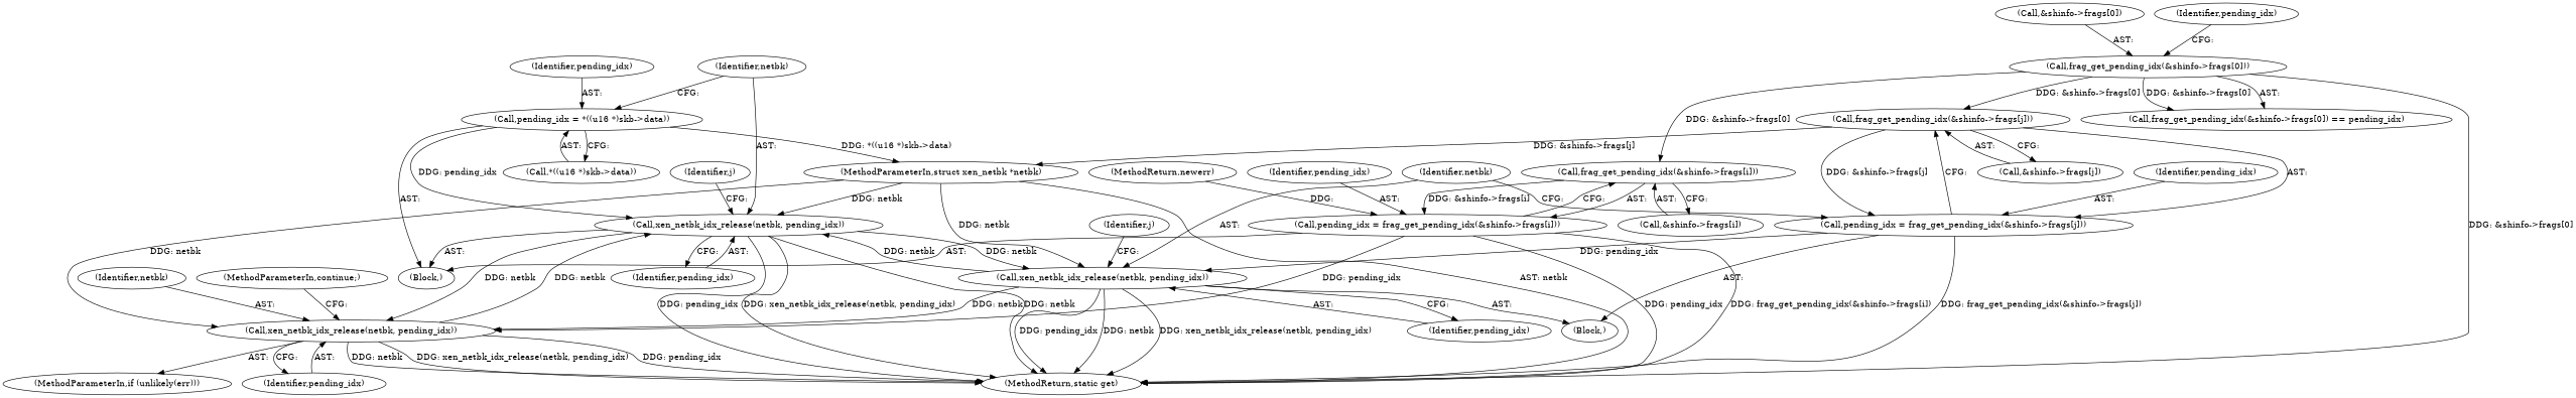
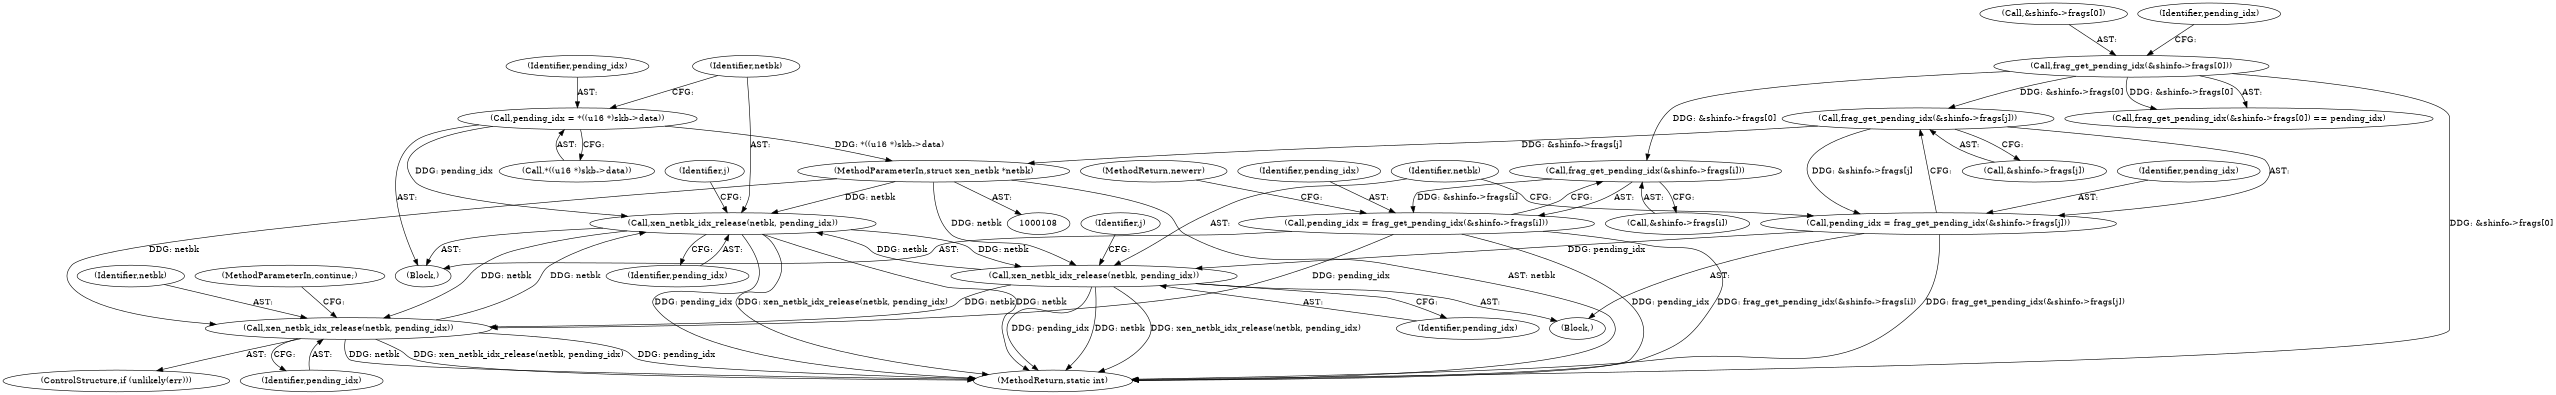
  digraph {
    n1 [label="(Call,xen_netbk_idx_release(netbk, pending_idx))"]
    n2 [label="(Call,xen_netbk_idx_release(netbk, pending_idx))"]
    n3 [label="(Call,xen_netbk_idx_release(netbk, pending_idx))"]
    n4 [label="(Block,)"]
-   n5 [label="(MethodReturn,static get)"]
+   n5 [label="(MethodReturn,static int)"]
    n6 [label="(Identifier,pending_idx)"]
    n7 [label="(Identifier,pending_idx)"]
    n8 [label="(Block,)"]
    n9 [label="(Identifier,pending_idx)"]
-   n10 [label="(MethodParameterIn,if (unlikely(err)))"]
+   n10 [label="(ControlStructure,if (unlikely(err)))"]
    n11 [label="(MethodParameterIn,struct xen_netbk *netbk)"]
+   1000108
    n13 [label="(Call,pending_idx = frag_get_pending_idx(&shinfo->frags[i]))"]
    n14 [label="(Call,frag_get_pending_idx(&shinfo->frags[i]))"]
    n15 [label="(Call,&shinfo->frags[i])"]
    n16 [label="(Call,frag_get_pending_idx(&shinfo->frags[0]))"]
    n17 [label="(Call,frag_get_pending_idx(&shinfo->frags[j]))"]
    n18 [label="(Call,frag_get_pending_idx(&shinfo->frags[0]) == pending_idx)"]
    n19 [label="(Call,pending_idx = frag_get_pending_idx(&shinfo->frags[j]))"]
    n20 [label="(Call,&shinfo->frags[j])"]
    n21 [label="(Call,&shinfo->frags[0])"]
    n22 [label="(Call,pending_idx = *((u16 *)skb->data))"]
    n23 [label="(Call,*((u16 *)skb->data))"]
    n24 [label="(Identifier,netbk)"]
    n25 [label="(Identifier,netbk)"]
    n26 [label="(Identifier,pending_idx)"]
    n27 [label="(Identifier,pending_idx)"]
    n28 [label="(MethodParameterIn,continue;)"]
    n29 [label="(Identifier,netbk)"]
    n30 [label="(MethodReturn,newerr)"]
    n31 [label="(Identifier,j)"]
    n32 [label="(Identifier,j)"]
    n33 [label="(Identifier,pending_idx)"]
    n34 [label="(Identifier,pending_idx)"]
    n1 -> n2 [label="DDG: netbk"]
    n1 -> n3 [label="DDG: netbk"]
    n1 -> n4 [label="AST: "]
    n1 -> n5 [label="DDG: xen_netbk_idx_release(netbk, pending_idx)"]
    n1 -> n5 [label="DDG: netbk"]
    n1 -> n5 [label="DDG: pending_idx"]
    n1 -> n6 [label="CFG: "]
    n2 -> n1 [label="DDG: netbk"]
    n2 -> n3 [label="DDG: netbk"]
    n2 -> n5 [label="DDG: pending_idx"]
    n2 -> n5 [label="DDG: netbk"]
    n2 -> n5 [label="DDG: xen_netbk_idx_release(netbk, pending_idx)"]
    n2 -> n7 [label="CFG: "]
    n2 -> n8 [label="AST: "]
    n3 -> n1 [label="DDG: netbk"]
    n3 -> n5 [label="DDG: netbk"]
    n3 -> n5 [label="DDG: xen_netbk_idx_release(netbk, pending_idx)"]
    n3 -> n5 [label="DDG: pending_idx"]
    n3 -> n9 [label="CFG: "]
    n3 -> n10 [label="AST: "]
    n6 -> n1 [label="AST: "]
    n7 -> n2 [label="AST: "]
    n9 -> n3 [label="AST: "]
    n11 -> n1 [label="DDG: netbk"]
    n11 -> n2 [label="DDG: netbk"]
    n11 -> n3 [label="DDG: netbk"]
    n11 -> n5 [label="AST: netbk"]
+   n11 -> 1000108 [label="AST: "]
    n13 -> n3 [label="DDG: pending_idx"]
    n13 -> n4 [label="AST: "]
    n13 -> n5 [label="DDG: pending_idx"]
    n13 -> n5 [label="DDG: frag_get_pending_idx(&shinfo->frags[i])"]
    n13 -> n14 [label="CFG: "]
    n14 -> n13 [label="AST: "]
    n14 -> n13 [label="DDG: &shinfo->frags[i]"]
    n14 -> n15 [label="CFG: "]
    n15 -> n14 [label="AST: "]
    n16 -> n5 [label="DDG: &shinfo->frags[0]"]
    n16 -> n14 [label="DDG: &shinfo->frags[0]"]
    n16 -> n17 [label="DDG: &shinfo->frags[0]"]
    n16 -> n18 [label="AST: "]
    n16 -> n18 [label="DDG: &shinfo->frags[0]"]
    n17 -> n11 [label="DDG: &shinfo->frags[j]"]
    n17 -> n19 [label="AST: "]
    n17 -> n19 [label="DDG: &shinfo->frags[j]"]
    n17 -> n20 [label="CFG: "]
    n19 -> n2 [label="DDG: pending_idx"]
    n19 -> n5 [label="DDG: frag_get_pending_idx(&shinfo->frags[j])"]
    n19 -> n8 [label="AST: "]
    n19 -> n17 [label="CFG: "]
    n20 -> n17 [label="AST: "]
    n21 -> n16 [label="AST: "]
    n22 -> n1 [label="DDG: pending_idx"]
    n22 -> n4 [label="AST: "]
    n22 -> n11 [label="DDG: *((u16 *)skb->data)"]
    n22 -> n23 [label="CFG: "]
    n23 -> n22 [label="AST: "]
    n24 -> n3 [label="AST: "]
    n25 -> n2 [label="AST: "]
    n25 -> n19 [label="CFG: "]
    n26 -> n13 [label="AST: "]
    n27 -> n22 [label="AST: "]
    n28 -> n3 [label="CFG: "]
    n29 -> n1 [label="AST: "]
    n29 -> n22 [label="CFG: "]
-   n30 -> n13 [label="DDG: "]
+   n30 -> n13 [label="CFG: "]
    n31 -> n2 [label="CFG: "]
    n32 -> n1 [label="CFG: "]
    n33 -> n19 [label="AST: "]
    n34 -> n16 [label="CFG: "]
  }
